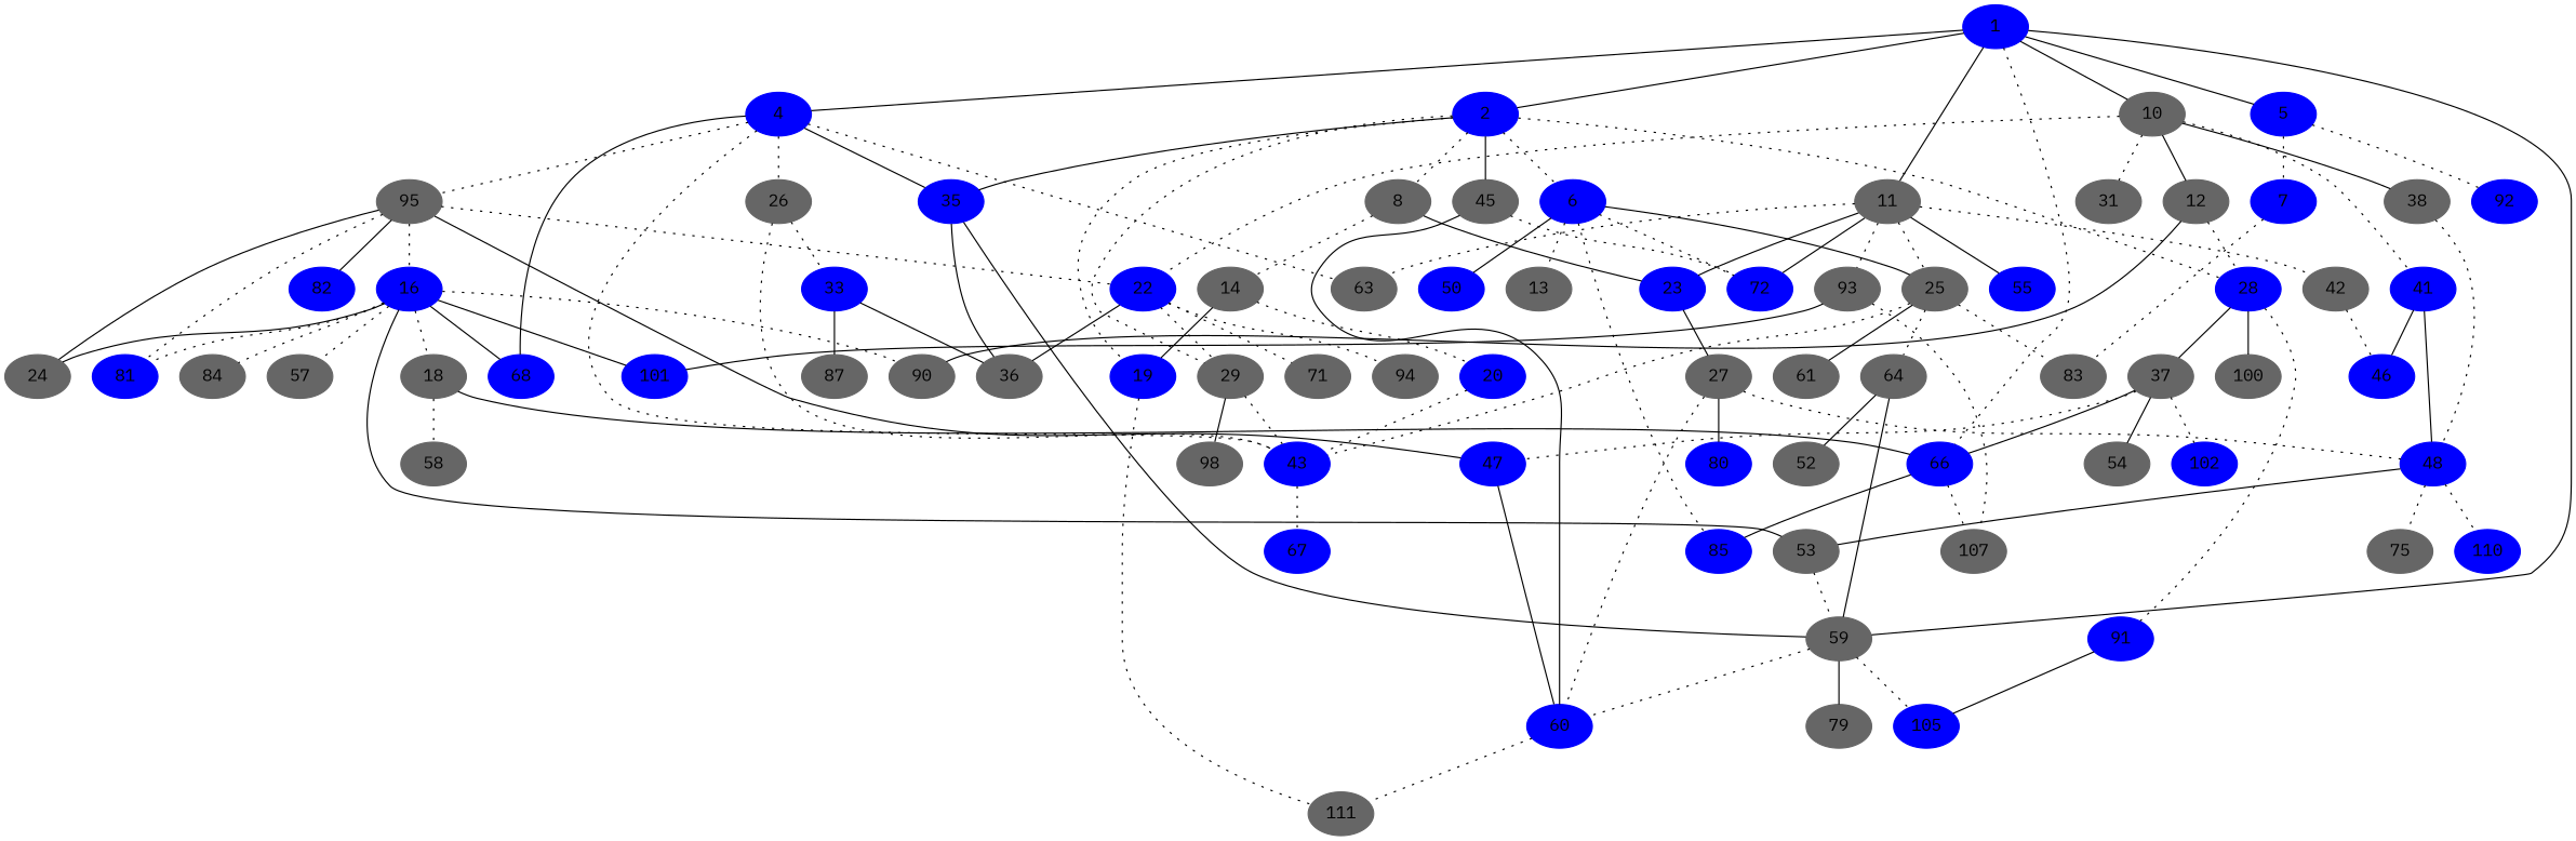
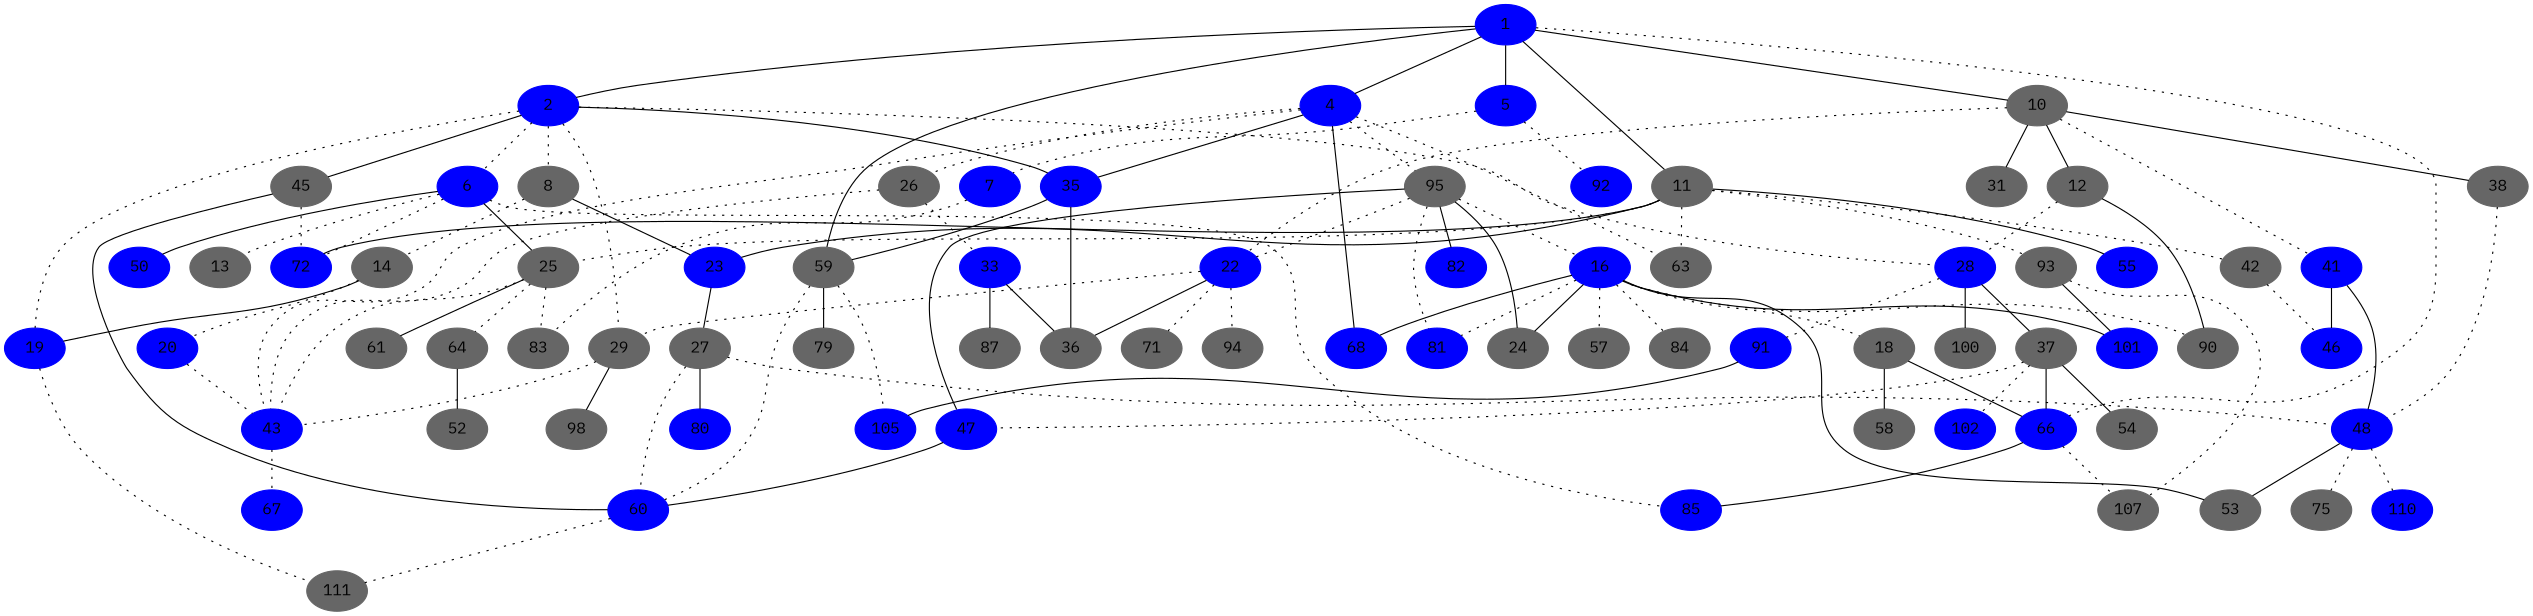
  graph {
    fontname="IBM Plex Mono"
    node [color=gray40 fontname="IBM Plex Mono" style=filled]
    edge [fontname="IBM Plex Mono" style=dotted]
    1 [color=blue super="+3"]
    2 [color=blue super="+70"]
    4 [color=blue super="+9"]
    5 [color=blue super="+21"]
    10 [super="+17"]
    11 [super="+32"]
    59 [super="+77"]
    66 [color=blue super="+104"]
    6 [color=blue super="+30"]
    8 [super="+51"]
    19 [color=blue super="+49"]
    28 [color=blue super="+69"]
    29 [super="+78"]
    35 [color=blue]
    45 [super="+64"]
    n16 [label=95 super="+89"]
    26 [super="+103"]
    43 [color=blue super="+113"]
    63
    68 [color=blue]
    7 [color=blue]
    92 [color=blue]
    12
    22 [color=blue super="+74"]
    31 [super="+76"]
    38
    41 [color=blue]
    25 [super="+56"]
    72 [color=blue super="+99"]
    23 [color=blue]
    42
    55 [color=blue]
    93 [super="+95"]
    60 [color=blue super="+106"]
    79
    105 [color=blue]
    85 [color=blue super="+108"]
    107
    13
    50 [color=blue]
    14 [super="+86"]
    111
    37 [super="+44"]
    91 [color=blue]
    100
    98
    36 [super="+39"]
    16 [color=blue super="+40"]
    24
    47 [color=blue super="+88"]
    81 [color=blue]
    82 [color=blue]
    33 [color=blue]
    67 [color=blue]
    83
    n56 [label=64 super="+109"]
    61
    20 [color=blue super="+112"]
    27 [super="+73"]
    90
    71
    94
    48 [color=blue super="+65"]
    46 [color=blue super="+96"]
    101 [color=blue]
    18
    53 [super="+62"]
    57
    84
    58
    80 [color=blue]
    52
    87
    75 [super="+97"]
    110 [color=blue]
    54
    102 [color=blue]
    1 -- 2 [style=solid]
    1 -- 4 [style=solid]
    1 -- 5 [style=solid]
    1 -- 10 [style=solid]
    1 -- 11 [style=solid]
    1 -- 59 [style=solid]
    1 -- 66
    2 -- 6 [weight=2]
    2 -- 8
    2 -- 19
    2 -- 28
    2 -- 29
    2 -- 35 [style=solid]
    2 -- 45 [style=solid]
    4 -- 35 [style=solid]
    4 -- n16
    4 -- 26
    4 -- 43
    4 -- 63
    4 -- 68 [style=solid]
    5 -- 7
    5 -- 92
    10 -- 12 [style=solid]
    10 -- 22
-   10 -- 31
+   10 -- 31 [style=solid]
    10 -- 38 [style=solid]
    10 -- 41
    11 -- 63
    11 -- 25
    11 -- 72 [style=solid]
    11 -- 23 [style=solid]
    11 -- 42
    11 -- 55 [style=solid]
    11 -- 93
    59 -- 60
    59 -- 79 [style=solid]
    59 -- 105
    66 -- 85 [style=solid]
    66 -- 107
    6 -- 25 [style=solid]
    6 -- 72
    6 -- 85
    6 -- 13
    6 -- 50 [style=solid]
    8 -- 23 [style=solid]
    8 -- 14
    19 -- 111
    28 -- 37 [style=solid]
    28 -- 91
    28 -- 100 [style=solid]
    29 -- 43
    29 -- 98 [style=solid]
    35 -- 59 [style=solid]
    35 -- 36 [style=solid]
    45 -- 72
    45 -- 60 [style=solid]
    n16 -- 22
    n16 -- 16
    n16 -- 24 [style=solid]
    n16 -- 47 [style=solid]
    n16 -- 81
    n16 -- 82 [style=solid]
    26 -- 43
    26 -- 33
    43 -- 67
    7 -- 83
    12 -- 28
    12 -- 90 [style=solid]
    22 -- 29
    22 -- 36 [style=solid]
    22 -- 71
    22 -- 94
    38 -- 48
    41 -- 48 [style=solid]
    41 -- 46 [style=solid]
    25 -- 43
    25 -- 83
    25 -- n56
    25 -- 61 [style=solid]
    23 -- 27 [style=solid]
    42 -- 46
    93 -- 107
    93 -- 101 [style=solid]
    60 -- 111
    14 -- 19 [style=solid weight=2]
    14 -- 20
    37 -- 66 [style=solid]
    37 -- 47
    37 -- 54 [style=solid]
    37 -- 102
    91 -- 105 [style=solid]
    16 -- 68 [style=solid]
    16 -- 24 [style=solid]
    16 -- 81
    16 -- 90
    16 -- 101 [style=solid]
    16 -- 18
    16 -- 53 [style=solid]
    16 -- 57
    16 -- 84
    47 -- 60 [style=solid]
    33 -- 36 [style=solid]
    33 -- 87 [style=solid]
-   n56 -- 59 [style=solid]
    n56 -- 52 [style=solid]
    20 -- 43
    27 -- 60
    27 -- 48
    27 -- 80 [style=solid]
    48 -- 53 [style=solid]
    48 -- 75
    48 -- 110
    18 -- 66 [style=solid]
-   18 -- 58
-   53 -- 59
+   18 -- 58 [style=solid]
  }
